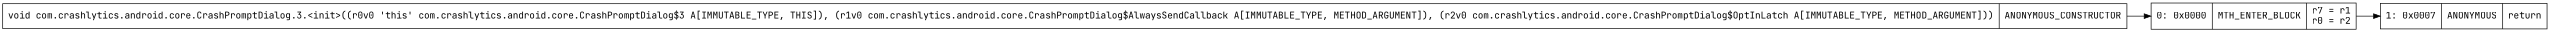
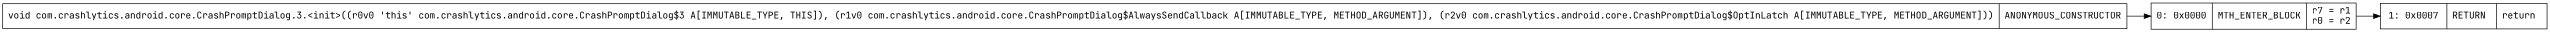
  digraph {
    rankdir=LR
    fontname="JetBrains Mono"
    node [shape=record fontname="JetBrains Mono"]
    edge [fontname="JetBrains Mono"]
    n1 [label="{0\:\ 0x0000|MTH_ENTER_BLOCK\l|r7 = r1\lr0 = r2\l}"]
-   n2 [label="{1\:\ 0x0007|ANONYMOUS\l|return\l}"]
+   n2 [label="{1\:\ 0x0007|RETURN\l|return\l}"]
    n3 [label="{void com.crashlytics.android.core.CrashPromptDialog.3.\<init\>((r0v0 'this' com.crashlytics.android.core.CrashPromptDialog$3 A[IMMUTABLE_TYPE, THIS]), (r1v0 com.crashlytics.android.core.CrashPromptDialog$AlwaysSendCallback A[IMMUTABLE_TYPE, METHOD_ARGUMENT]), (r2v0 com.crashlytics.android.core.CrashPromptDialog$OptInLatch A[IMMUTABLE_TYPE, METHOD_ARGUMENT]))  | ANONYMOUS_CONSTRUCTOR\l}"]
    n1 -> n2
    n3 -> n1
  }
